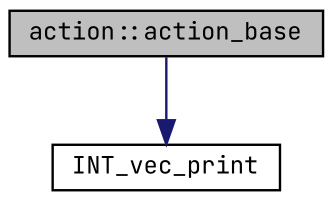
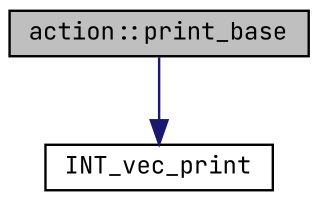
  digraph {
    rankdir=TB
    fontname="JetBrains Mono"
    node [color=black fontname="JetBrains Mono" fontsize=10 shape=record style=filled]
-   n1 [fillcolor=grey75 fontcolor=black height=0.2 label="action::action_base" width=0.4]
+   n1 [fillcolor=grey75 fontcolor=black height=0.2 label="action::print_base" width=0.4]
    n2 [fillcolor=white height=0.2 label=INT_vec_print width=0.4]
    n1 -> n2 [color=midnightblue fontname="JetBrains Mono" fontsize=10 labelfontname=Helvetica labelfontsize=10 style=solid]
  }
